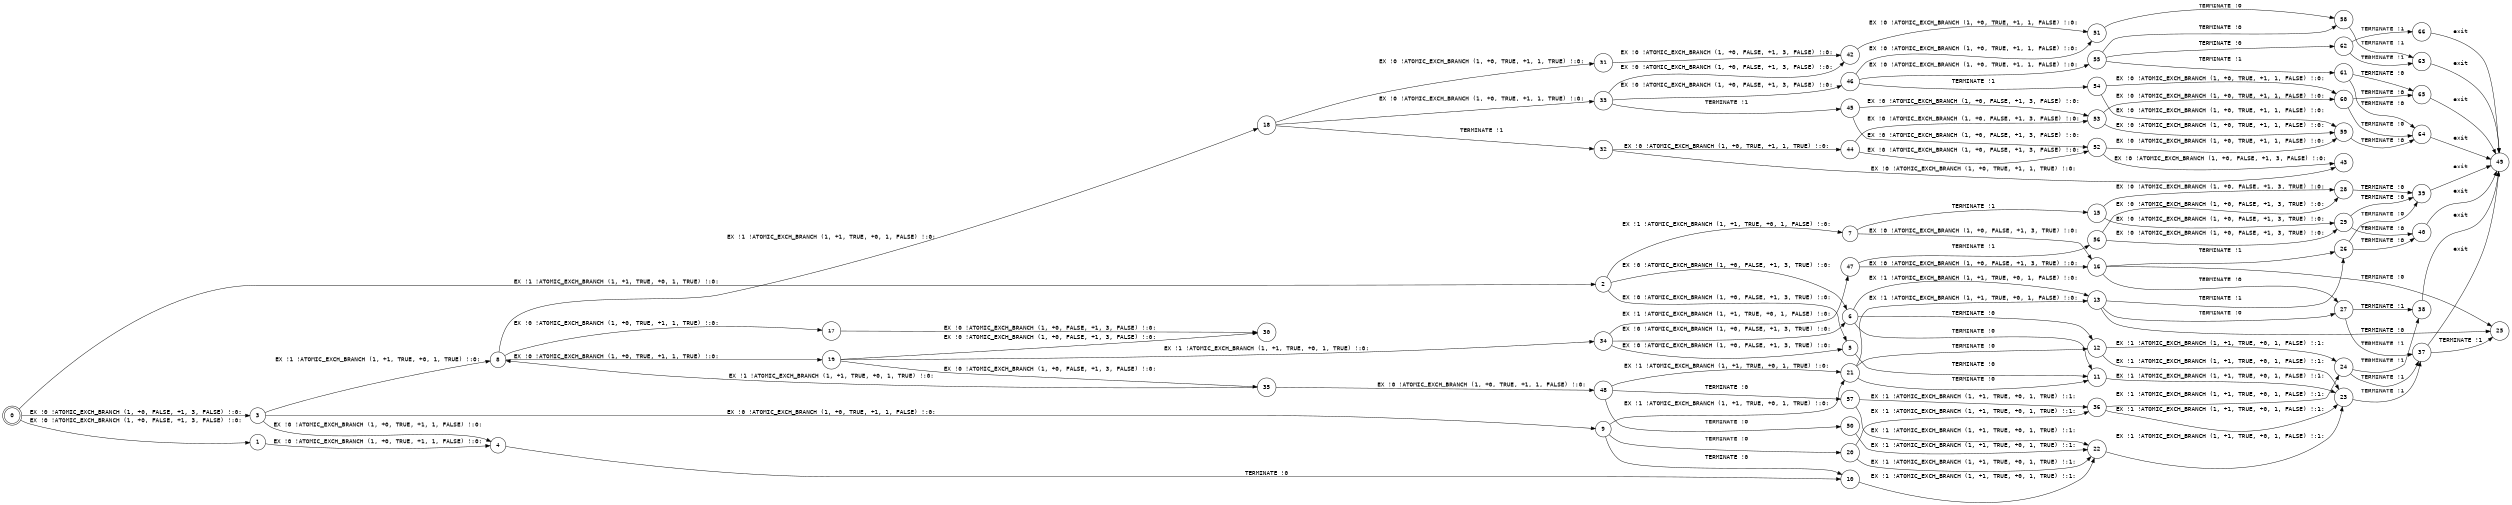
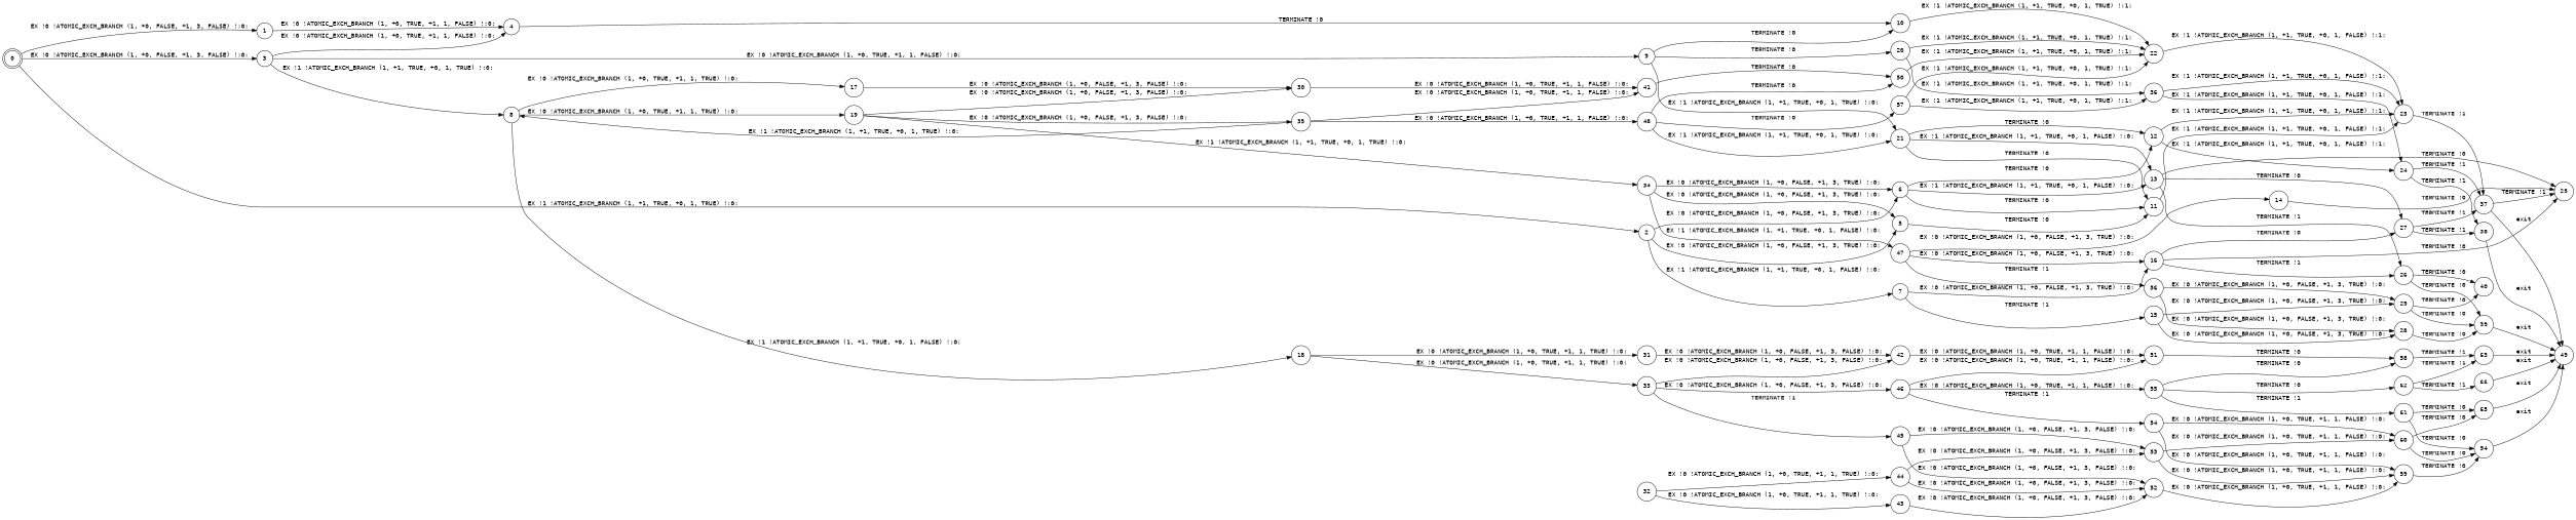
  digraph {
    fontname="DejaVu Sans Mono"
    rankdir=LR
    node [fontname="DejaVu Sans Mono" shape=circle]
    edge [fontname="DejaVu Sans Mono"]
    0 [peripheries=2]
    1
    2
    3
    4
    5
    6
    7
    8
    9
    10
    11
    12
    13
    15
    16
    17
    18
    19
    20
    21
    22
    23
    24
    25
    26
    27
+   14
    28
    29
    30
    31
    32
    33
    34
    35
    36
    37
    38
    39
    40
+   41
    42
    43
    44
    45
    46
    47
    48
    49
    50
    51
    52
    53
    54
    55
    56
    57
    58
    59
    60
    61
    62
    63
-   64
+   64 [label=94]
    65
    66
    0 -> 1 [label="EX !0 !ATOMIC_EXCH_BRANCH (1, +0, FALSE, +1, 3, FALSE) !:0:"]
    0 -> 2 [label="EX !1 !ATOMIC_EXCH_BRANCH (1, +1, TRUE, +0, 1, TRUE) !:0:"]
    0 -> 3 [label="EX !0 !ATOMIC_EXCH_BRANCH (1, +0, FALSE, +1, 3, FALSE) !:0:"]
    1 -> 4 [label="EX !0 !ATOMIC_EXCH_BRANCH (1, +0, TRUE, +1, 1, FALSE) !:0:"]
    2 -> 5 [label="EX !0 !ATOMIC_EXCH_BRANCH (1, +0, FALSE, +1, 3, TRUE) !:0:"]
    2 -> 6 [label="EX !0 !ATOMIC_EXCH_BRANCH (1, +0, FALSE, +1, 3, TRUE) !:0:"]
    2 -> 7 [label="EX !1 !ATOMIC_EXCH_BRANCH (1, +1, TRUE, +0, 1, FALSE) !:0:"]
    3 -> 4 [label="EX !0 !ATOMIC_EXCH_BRANCH (1, +0, TRUE, +1, 1, FALSE) !:0:"]
    3 -> 8 [label="EX !1 !ATOMIC_EXCH_BRANCH (1, +1, TRUE, +0, 1, TRUE) !:0:"]
    3 -> 9 [label="EX !0 !ATOMIC_EXCH_BRANCH (1, +0, TRUE, +1, 1, FALSE) !:0:"]
    4 -> 10 [label="TERMINATE !0"]
    5 -> 11 [label="TERMINATE !0"]
    6 -> 11 [label="TERMINATE !0"]
    6 -> 12 [label="TERMINATE !0"]
    6 -> 13 [label="EX !1 !ATOMIC_EXCH_BRANCH (1, +1, TRUE, +0, 1, FALSE) !:0:"]
    7 -> 15 [label="TERMINATE !1"]
    7 -> 16 [label="EX !0 !ATOMIC_EXCH_BRANCH (1, +0, FALSE, +1, 3, TRUE) !:0:"]
    8 -> 17 [label="EX !0 !ATOMIC_EXCH_BRANCH (1, +0, TRUE, +1, 1, TRUE) !:0:"]
    8 -> 18 [label="EX !1 !ATOMIC_EXCH_BRANCH (1, +1, TRUE, +0, 1, FALSE) !:0:"]
    8 -> 19 [label="EX !0 !ATOMIC_EXCH_BRANCH (1, +0, TRUE, +1, 1, TRUE) !:0:"]
    9 -> 10 [label="TERMINATE !0"]
    9 -> 20 [label="TERMINATE !0"]
    9 -> 21 [label="EX !1 !ATOMIC_EXCH_BRANCH (1, +1, TRUE, +0, 1, TRUE) !:0:"]
    10 -> 22 [label="EX !1 !ATOMIC_EXCH_BRANCH (1, +1, TRUE, +0, 1, TRUE) !:1:"]
    11 -> 23 [label="EX !1 !ATOMIC_EXCH_BRANCH (1, +1, TRUE, +0, 1, FALSE) !:1:"]
    12 -> 23 [label="EX !1 !ATOMIC_EXCH_BRANCH (1, +1, TRUE, +0, 1, FALSE) !:1:"]
    12 -> 24 [label="EX !1 !ATOMIC_EXCH_BRANCH (1, +1, TRUE, +0, 1, FALSE) !:1:"]
    13 -> 25 [label="TERMINATE !0"]
    13 -> 26 [label="TERMINATE !1"]
    13 -> 27 [label="TERMINATE !0"]
    15 -> 28 [label="EX !0 !ATOMIC_EXCH_BRANCH (1, +0, FALSE, +1, 3, TRUE) !:0:"]
    15 -> 29 [label="EX !0 !ATOMIC_EXCH_BRANCH (1, +0, FALSE, +1, 3, TRUE) !:0:"]
    16 -> 25 [label="TERMINATE !0"]
    16 -> 26 [label="TERMINATE !1"]
    16 -> 27 [label="TERMINATE !0"]
    17 -> 30 [label="EX !0 !ATOMIC_EXCH_BRANCH (1, +0, FALSE, +1, 3, FALSE) !:0:"]
    18 -> 31 [label="EX !0 !ATOMIC_EXCH_BRANCH (1, +0, TRUE, +1, 1, TRUE) !:0:"]
-   18 -> 32 [label="TERMINATE !1"]
    18 -> 33 [label="EX !0 !ATOMIC_EXCH_BRANCH (1, +0, TRUE, +1, 1, TRUE) !:0:"]
    19 -> 30 [label="EX !0 !ATOMIC_EXCH_BRANCH (1, +0, FALSE, +1, 3, FALSE) !:0:"]
    19 -> 34 [label="EX !1 !ATOMIC_EXCH_BRANCH (1, +1, TRUE, +0, 1, TRUE) !:0:"]
    19 -> 35 [label="EX !0 !ATOMIC_EXCH_BRANCH (1, +0, FALSE, +1, 3, FALSE) !:0:"]
    20 -> 22 [label="EX !1 !ATOMIC_EXCH_BRANCH (1, +1, TRUE, +0, 1, TRUE) !:1:"]
    20 -> 36 [label="EX !1 !ATOMIC_EXCH_BRANCH (1, +1, TRUE, +0, 1, TRUE) !:1:"]
    21 -> 11 [label="TERMINATE !0"]
    21 -> 12 [label="TERMINATE !0"]
    21 -> 13 [label="EX !1 !ATOMIC_EXCH_BRANCH (1, +1, TRUE, +0, 1, FALSE) !:0:"]
    22 -> 23 [label="EX !1 !ATOMIC_EXCH_BRANCH (1, +1, TRUE, +0, 1, FALSE) !:1:"]
    23 -> 37 [label="TERMINATE !1"]
    24 -> 37 [label="TERMINATE !1"]
    24 -> 38 [label="TERMINATE !1"]
    26 -> 39 [label="TERMINATE !0"]
    26 -> 40 [label="TERMINATE !0"]
    27 -> 37 [label="TERMINATE !1"]
    27 -> 38 [label="TERMINATE !1"]
+   14 -> 25 [label="TERMINATE !0"]
    28 -> 39 [label="TERMINATE !0"]
    29 -> 39 [label="TERMINATE !0"]
    29 -> 40 [label="TERMINATE !0"]
+   30 -> 41 [label="EX !0 !ATOMIC_EXCH_BRANCH (1, +0, TRUE, +1, 1, FALSE) !:0:"]
    31 -> 42 [label="EX !0 !ATOMIC_EXCH_BRANCH (1, +0, FALSE, +1, 3, FALSE) !:0:"]
    32 -> 43 [label="EX !0 !ATOMIC_EXCH_BRANCH (1, +0, TRUE, +1, 1, TRUE) !:0:"]
    32 -> 44 [label="EX !0 !ATOMIC_EXCH_BRANCH (1, +0, TRUE, +1, 1, TRUE) !:0:"]
    33 -> 42 [label="EX !0 !ATOMIC_EXCH_BRANCH (1, +0, FALSE, +1, 3, FALSE) !:0:"]
    33 -> 45 [label="TERMINATE !1"]
    33 -> 46 [label="EX !0 !ATOMIC_EXCH_BRANCH (1, +0, FALSE, +1, 3, FALSE) !:0:"]
    34 -> 5 [label="EX !0 !ATOMIC_EXCH_BRANCH (1, +0, FALSE, +1, 3, TRUE) !:0:"]
    34 -> 6 [label="EX !0 !ATOMIC_EXCH_BRANCH (1, +0, FALSE, +1, 3, TRUE) !:0:"]
    34 -> 47 [label="EX !1 !ATOMIC_EXCH_BRANCH (1, +1, TRUE, +0, 1, FALSE) !:0:"]
    35 -> 8 [label="EX !1 !ATOMIC_EXCH_BRANCH (1, +1, TRUE, +0, 1, TRUE) !:0:"]
+   35 -> 41 [label="EX !0 !ATOMIC_EXCH_BRANCH (1, +0, TRUE, +1, 1, FALSE) !:0:"]
    35 -> 48 [label="EX !0 !ATOMIC_EXCH_BRANCH (1, +0, TRUE, +1, 1, FALSE) !:0:"]
    36 -> 23 [label="EX !1 !ATOMIC_EXCH_BRANCH (1, +1, TRUE, +0, 1, FALSE) !:1:"]
    36 -> 24 [label="EX !1 !ATOMIC_EXCH_BRANCH (1, +1, TRUE, +0, 1, FALSE) !:1:"]
    37 -> 25 [label="TERMINATE !1"]
    37 -> 49 [label=exit]
    38 -> 49 [label=exit]
    39 -> 49 [label=exit]
-   40 -> 49 [label=exit]
+   41 -> 50 [label="TERMINATE !0"]
    42 -> 51 [label="EX !0 !ATOMIC_EXCH_BRANCH (1, +0, TRUE, +1, 1, FALSE) !:0:"]
-   52 -> 43 [label="EX !0 !ATOMIC_EXCH_BRANCH (1, +0, FALSE, +1, 3, FALSE) !:0:"]
+   43 -> 52 [label="EX !0 !ATOMIC_EXCH_BRANCH (1, +0, FALSE, +1, 3, FALSE) !:0:"]
    44 -> 52 [label="EX !0 !ATOMIC_EXCH_BRANCH (1, +0, FALSE, +1, 3, FALSE) !:0:"]
    44 -> 53 [label="EX !0 !ATOMIC_EXCH_BRANCH (1, +0, FALSE, +1, 3, FALSE) !:0:"]
    45 -> 52 [label="EX !0 !ATOMIC_EXCH_BRANCH (1, +0, FALSE, +1, 3, FALSE) !:0:"]
    45 -> 53 [label="EX !0 !ATOMIC_EXCH_BRANCH (1, +0, FALSE, +1, 3, FALSE) !:0:"]
    46 -> 51 [label="EX !0 !ATOMIC_EXCH_BRANCH (1, +0, TRUE, +1, 1, FALSE) !:0:"]
    46 -> 54 [label="TERMINATE !1"]
    46 -> 55 [label="EX !0 !ATOMIC_EXCH_BRANCH (1, +0, TRUE, +1, 1, FALSE) !:0:"]
    47 -> 16 [label="EX !0 !ATOMIC_EXCH_BRANCH (1, +0, FALSE, +1, 3, TRUE) !:0:"]
+   47 -> 14 [label="EX !0 !ATOMIC_EXCH_BRANCH (1, +0, FALSE, +1, 3, TRUE) !:0:"]
    47 -> 56 [label="TERMINATE !1"]
    48 -> 21 [label="EX !1 !ATOMIC_EXCH_BRANCH (1, +1, TRUE, +0, 1, TRUE) !:0:"]
    48 -> 50 [label="TERMINATE !0"]
    48 -> 57 [label="TERMINATE !0"]
    50 -> 22 [label="EX !1 !ATOMIC_EXCH_BRANCH (1, +1, TRUE, +0, 1, TRUE) !:1:"]
    51 -> 58 [label="TERMINATE !0"]
    52 -> 59 [label="EX !0 !ATOMIC_EXCH_BRANCH (1, +0, TRUE, +1, 1, FALSE) !:0:"]
    53 -> 59 [label="EX !0 !ATOMIC_EXCH_BRANCH (1, +0, TRUE, +1, 1, FALSE) !:0:"]
    53 -> 60 [label="EX !0 !ATOMIC_EXCH_BRANCH (1, +0, TRUE, +1, 1, FALSE) !:0:"]
    54 -> 59 [label="EX !0 !ATOMIC_EXCH_BRANCH (1, +0, TRUE, +1, 1, FALSE) !:0:"]
    54 -> 60 [label="EX !0 !ATOMIC_EXCH_BRANCH (1, +0, TRUE, +1, 1, FALSE) !:0:"]
    55 -> 58 [label="TERMINATE !0"]
    55 -> 61 [label="TERMINATE !1"]
    55 -> 62 [label="TERMINATE !0"]
    56 -> 28 [label="EX !0 !ATOMIC_EXCH_BRANCH (1, +0, FALSE, +1, 3, TRUE) !:0:"]
    56 -> 29 [label="EX !0 !ATOMIC_EXCH_BRANCH (1, +0, FALSE, +1, 3, TRUE) !:0:"]
    57 -> 22 [label="EX !1 !ATOMIC_EXCH_BRANCH (1, +1, TRUE, +0, 1, TRUE) !:1:"]
    57 -> 36 [label="EX !1 !ATOMIC_EXCH_BRANCH (1, +1, TRUE, +0, 1, TRUE) !:1:"]
    58 -> 63 [label="TERMINATE !1"]
    59 -> 64 [label="TERMINATE !0"]
    60 -> 64 [label="TERMINATE !0"]
    60 -> 65 [label="TERMINATE !0"]
    61 -> 64 [label="TERMINATE !0"]
    61 -> 65 [label="TERMINATE !0"]
    62 -> 63 [label="TERMINATE !1"]
    62 -> 66 [label="TERMINATE !1"]
    63 -> 49 [label=exit]
    64 -> 49 [label=exit]
    65 -> 49 [label=exit]
    66 -> 49 [label=exit]
  }
